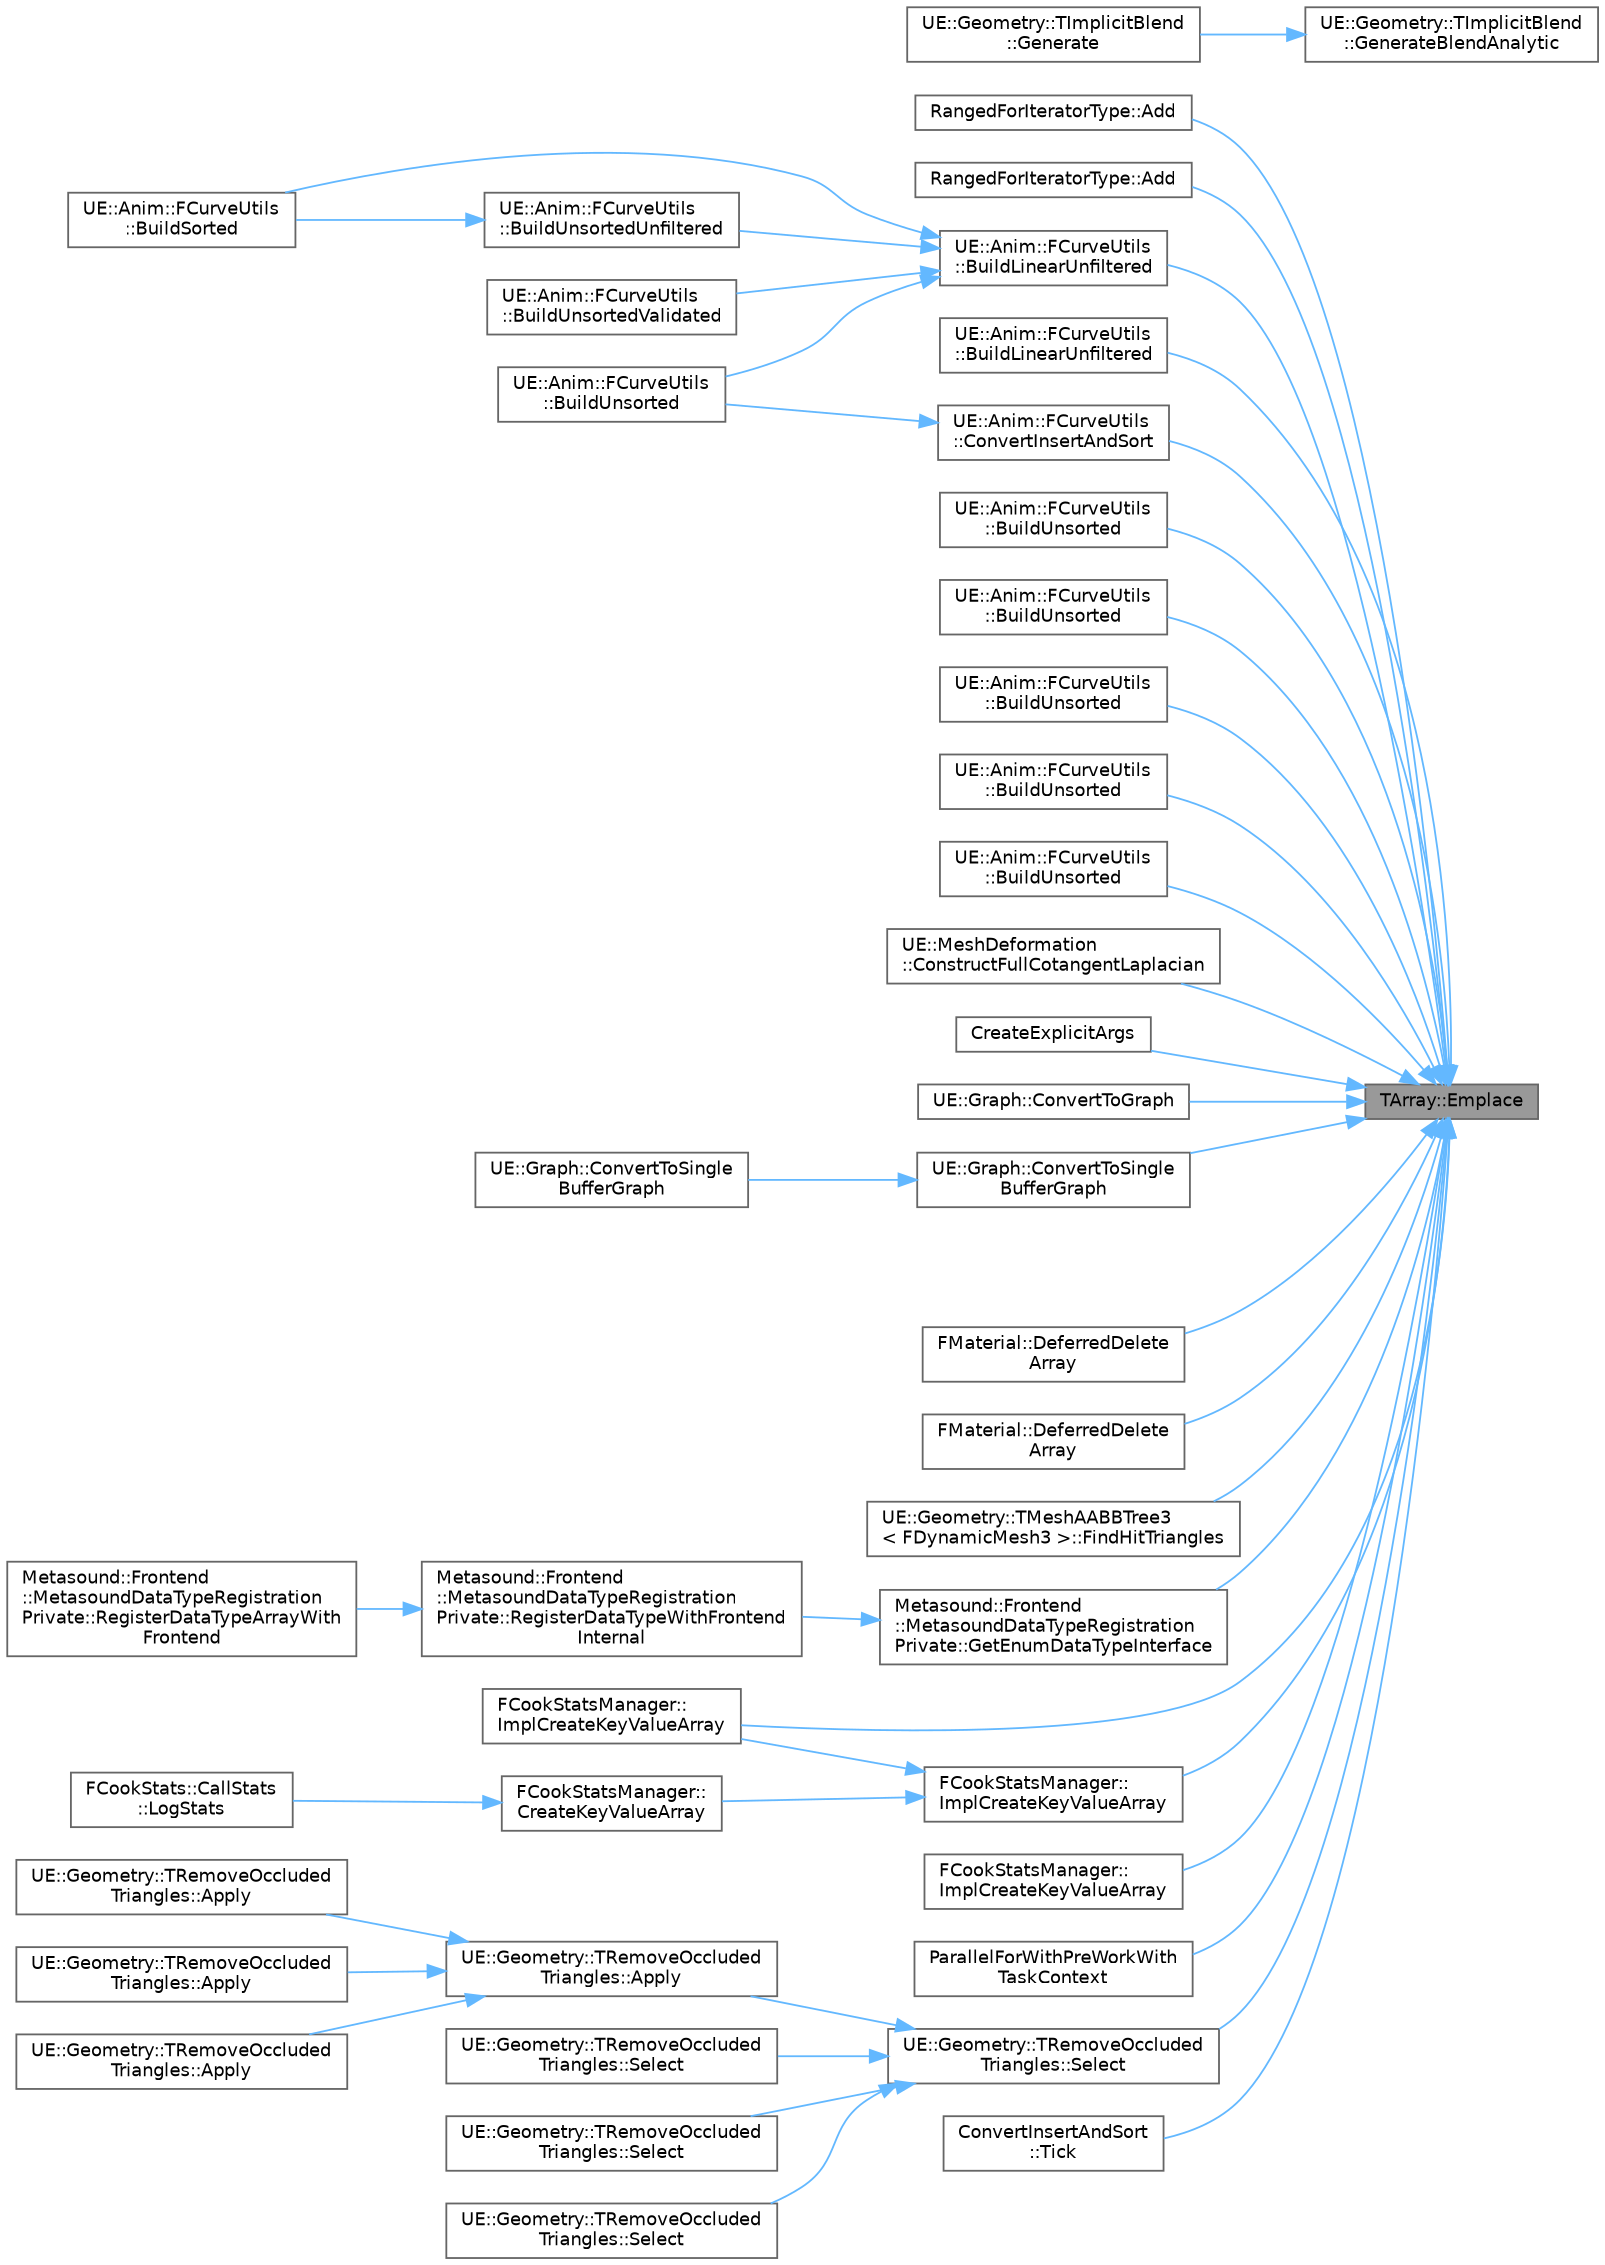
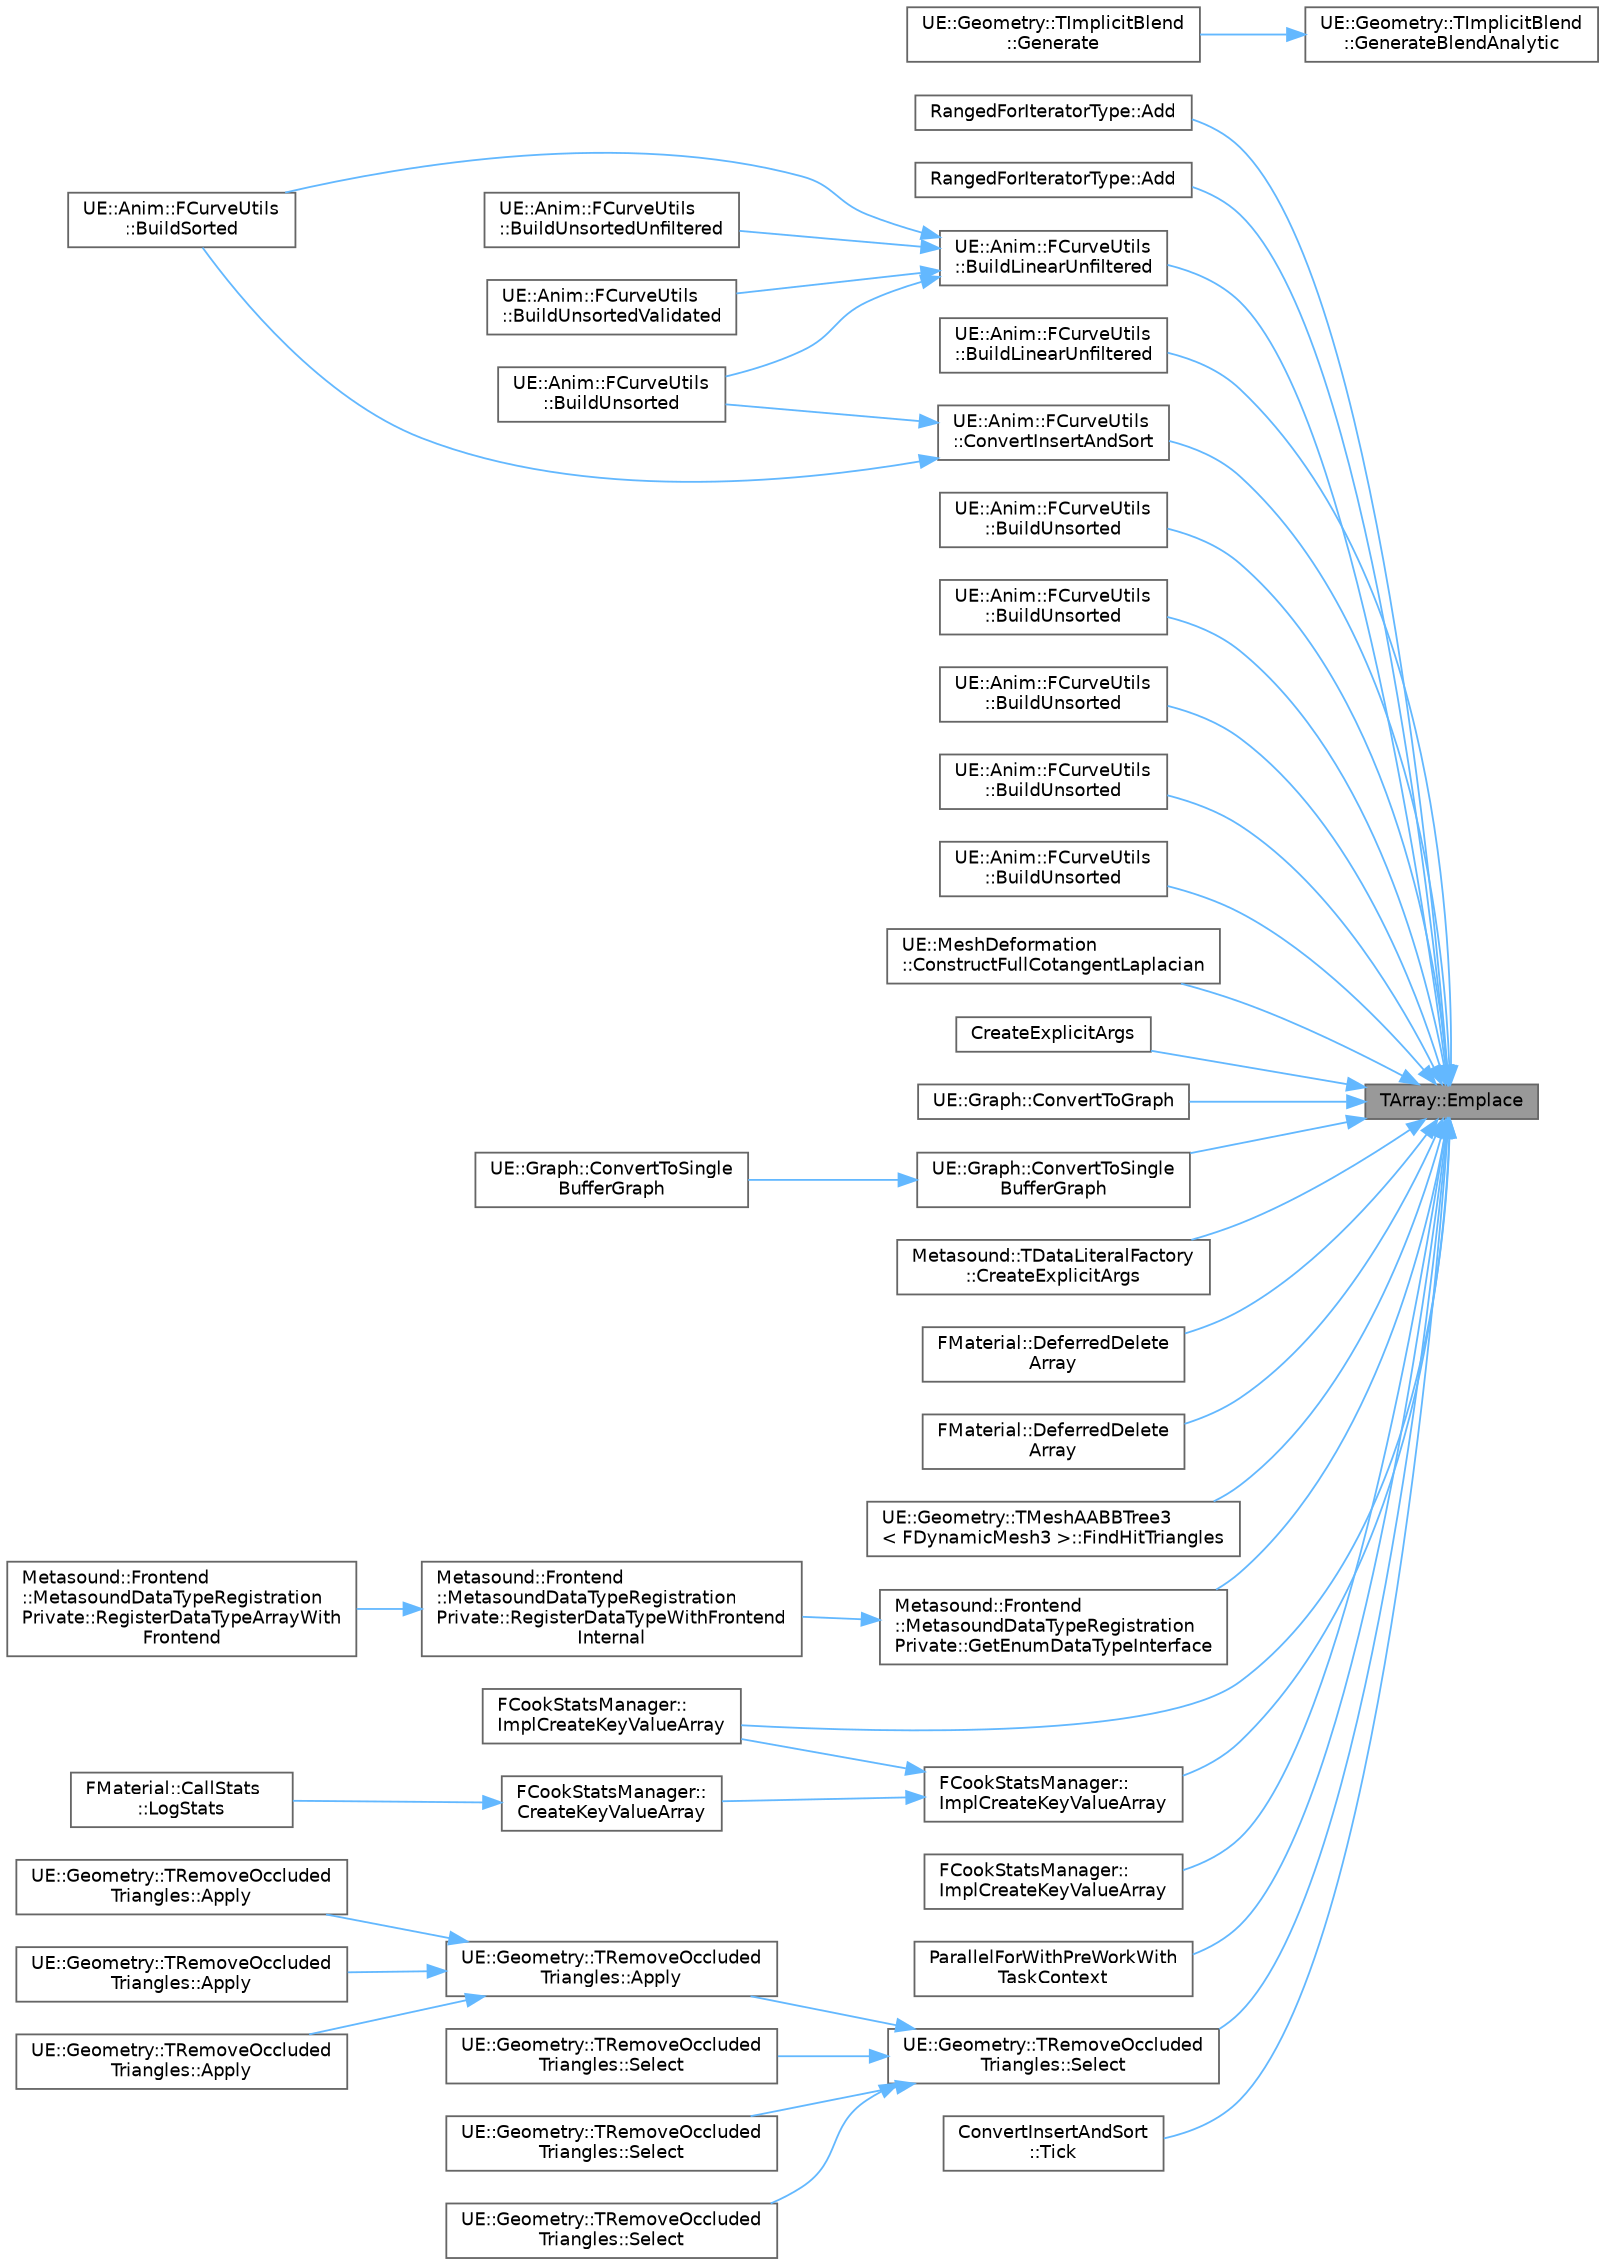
  digraph {
    rankdir=RL
    node [color=grey40 fillcolor=white fontname=Helvetica fontsize=10 shape=box style=filled]
    edge [color=steelblue1 dir=back fontname=Helvetica fontsize=10 labelfontname=Helvetica labelfontsize=10 style=solid]
    n1 [color=gray40 fillcolor=grey60 fontcolor=black height=0.2 label="TArray::Emplace" width=0.4]
    n2 [height=0.2 label="RangedForIteratorType::Add" width=0.4]
    n3 [height=0.2 label="RangedForIteratorType::Add" width=0.4]
    n4 [height=0.2 label="UE::Anim::FCurveUtils\l::BuildLinearUnfiltered" width=0.4]
    n5 [height=0.2 label="UE::Anim::FCurveUtils\l::BuildLinearUnfiltered" width=0.4]
    n6 [height=0.2 label="UE::Anim::FCurveUtils\l::ConvertInsertAndSort" width=0.4]
    n7 [height=0.2 label="UE::Anim::FCurveUtils\l::BuildUnsorted" width=0.4]
    n8 [height=0.2 label="UE::Anim::FCurveUtils\l::BuildUnsorted" width=0.4]
    n9 [height=0.2 label="UE::Anim::FCurveUtils\l::BuildUnsorted" width=0.4]
    n10 [height=0.2 label="UE::Anim::FCurveUtils\l::BuildUnsorted" width=0.4]
    n11 [height=0.2 label="UE::Anim::FCurveUtils\l::BuildUnsorted" width=0.4]
    n12 [height=0.2 label="UE::MeshDeformation\l::ConstructFullCotangentLaplacian" width=0.4]
    n13 [height=0.2 label=CreateExplicitArgs width=0.4]
    n14 [height=0.2 label="UE::Graph::ConvertToGraph" width=0.4]
    n15 [height=0.2 label="UE::Graph::ConvertToSingle\lBufferGraph" width=0.4]
+   n16 [height=0.2 label="Metasound::TDataLiteralFactory\l::CreateExplicitArgs" width=0.4]
    n17 [height=0.2 label="FMaterial::DeferredDelete\lArray" width=0.4]
    n18 [height=0.2 label="FMaterial::DeferredDelete\lArray" width=0.4]
    n19 [height=0.2 label="UE::Geometry::TMeshAABBTree3\l\< FDynamicMesh3 \>::FindHitTriangles" width=0.4]
    n20 [height=0.2 label="Metasound::Frontend\l::MetasoundDataTypeRegistration\lPrivate::GetEnumDataTypeInterface" width=0.4]
    n21 [height=0.2 label="FCookStatsManager::\lImplCreateKeyValueArray" width=0.4]
    n22 [height=0.2 label="FCookStatsManager::\lImplCreateKeyValueArray" width=0.4]
    n23 [height=0.2 label="FCookStatsManager::\lImplCreateKeyValueArray" width=0.4]
    n24 [height=0.2 label="ParallelForWithPreWorkWith\lTaskContext" width=0.4]
    n25 [height=0.2 label="UE::Geometry::TRemoveOccluded\lTriangles::Select" width=0.4]
    n26 [height=0.2 label="ConvertInsertAndSort\l::Tick" width=0.4]
    n27 [height=0.2 label="UE::Anim::FCurveUtils\l::BuildSorted" width=0.4]
    n28 [height=0.2 label="UE::Anim::FCurveUtils\l::BuildUnsorted" width=0.4]
    n29 [height=0.2 label="UE::Anim::FCurveUtils\l::BuildUnsortedUnfiltered" width=0.4]
    n30 [height=0.2 label="UE::Anim::FCurveUtils\l::BuildUnsortedValidated" width=0.4]
    n31 [height=0.2 label="UE::Graph::ConvertToSingle\lBufferGraph" width=0.4]
    n32 [height=0.2 label="UE::Geometry::TImplicitBlend\l::GenerateBlendAnalytic" width=0.4]
    n33 [height=0.2 label="UE::Geometry::TImplicitBlend\l::Generate" width=0.4]
    n34 [height=0.2 label="Metasound::Frontend\l::MetasoundDataTypeRegistration\lPrivate::RegisterDataTypeWithFrontend\lInternal" width=0.4]
    n35 [height=0.2 label="FCookStatsManager::\lCreateKeyValueArray" width=0.4]
    n36 [height=0.2 label="UE::Geometry::TRemoveOccluded\lTriangles::Apply" width=0.4]
    n37 [height=0.2 label="UE::Geometry::TRemoveOccluded\lTriangles::Select" width=0.4]
    n38 [height=0.2 label="UE::Geometry::TRemoveOccluded\lTriangles::Select" width=0.4]
    n39 [height=0.2 label="UE::Geometry::TRemoveOccluded\lTriangles::Select" width=0.4]
    n40 [height=0.2 label="Metasound::Frontend\l::MetasoundDataTypeRegistration\lPrivate::RegisterDataTypeArrayWith\lFrontend" width=0.4]
-   n41 [height=0.2 label="FCookStats::CallStats\l::LogStats" width=0.4]
+   n41 [height=0.2 label="FMaterial::CallStats\l::LogStats" width=0.4]
    n42 [height=0.2 label="UE::Geometry::TRemoveOccluded\lTriangles::Apply" width=0.4]
    n43 [height=0.2 label="UE::Geometry::TRemoveOccluded\lTriangles::Apply" width=0.4]
    n44 [height=0.2 label="UE::Geometry::TRemoveOccluded\lTriangles::Apply" width=0.4]
    n1 -> n2
    n1 -> n3
    n1 -> n4
    n1 -> n5
    n1 -> n6
    n1 -> n7
    n1 -> n8
    n1 -> n9
    n1 -> n10
    n1 -> n11
    n1 -> n12
    n1 -> n13
    n1 -> n14
    n1 -> n15
+   n1 -> n16
    n1 -> n17
    n1 -> n18
    n1 -> n19
    n1 -> n20
    n1 -> n21
    n1 -> n22
    n1 -> n23
    n1 -> n24
    n1 -> n25
    n1 -> n26
    n4 -> n27
    n4 -> n28
    n4 -> n29
    n4 -> n30
-   n29 -> n27
+   n6 -> n27
    n6 -> n28
    n15 -> n31
    n20 -> n34
    n21 -> n22
    n21 -> n35
    n25 -> n36
    n25 -> n37
    n25 -> n38
    n25 -> n39
    n32 -> n33
    n34 -> n40
    n35 -> n41
    n36 -> n42
    n36 -> n43
    n36 -> n44
  }
